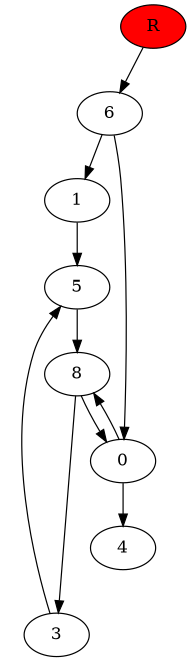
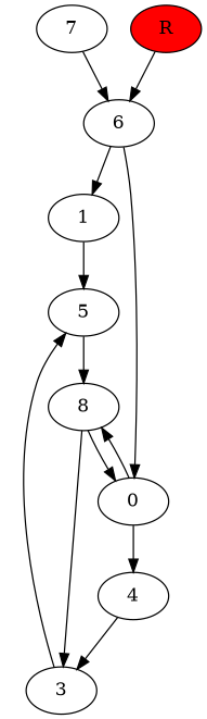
  digraph {
    fontname="DejaVu Serif"
    node [fontname="DejaVu Serif"]
    edge [fontname="DejaVu Serif"]
    1
    5
    8
    n4 [label=0]
    4
    3
+   7
    6
    R [fillcolor="#ff0000" style=filled]
    1 -> 5
    5 -> 8
    8 -> n4
    8 -> 3
    n4 -> 8
    n4 -> 4
+   4 -> 3
    3 -> 5
+   7 -> 6
    6 -> 1
    6 -> n4
    R -> 6
  }
